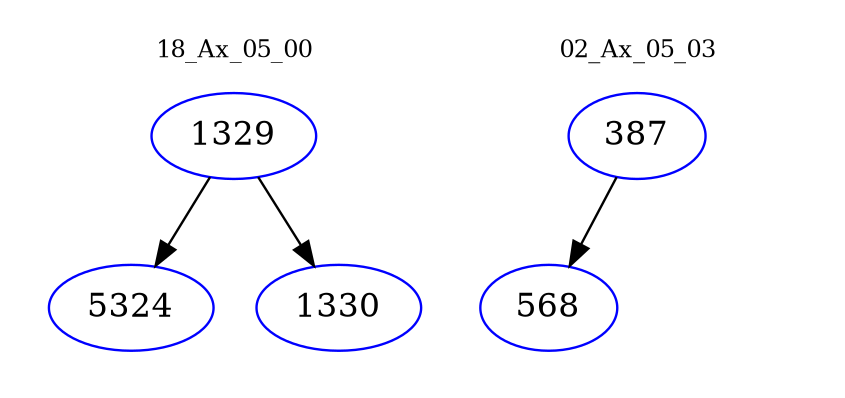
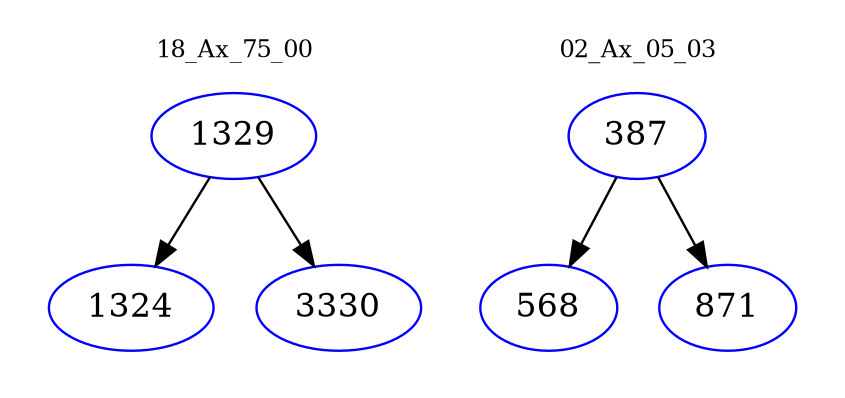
  digraph {
    node [color=blue]
    edge [color=black]
    n1 [label=1329]
-   n2 [label=5324]
-   n3 [label=1330]
+   n2 [label=1324]
+   n3 [label=3330]
    n4 [label=387]
    n5 [label=568]
+   n6 [label=871]
    subgraph cluster_1 {
      color=white
      fontsize=10
-     label="18_Ax_05_00"
+     label="18_Ax_75_00"
      n1
      n2
      n3
    }
    subgraph cluster_2 {
      color=white
      fontsize=10
      label="02_Ax_05_03"
      n4
      n5
+     n6
    }
    n1 -> n2
    n1 -> n3
    n4 -> n5
+   n4 -> n6
  }
